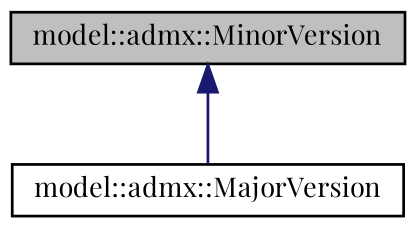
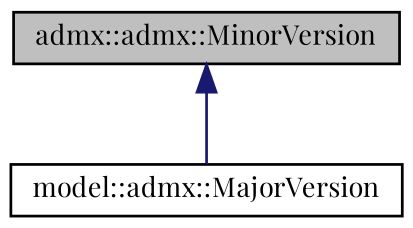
  digraph {
    fontname="Playfair Display"
    node [color=black fontname="Playfair Display" fontsize=10 shape=record style=filled]
-   n1 [fillcolor=grey75 fontcolor=black height=0.2 label="model::admx::MinorVersion" width=0.4]
+   n1 [fillcolor=grey75 fontcolor=black height=0.2 label="admx::admx::MinorVersion" width=0.4]
    n2 [fillcolor=white height=0.2 label="model::admx::MajorVersion" width=0.4]
    n1 -> n2 [color=midnightblue dir=back fontname="Playfair Display" fontsize=10 labelfontname=Helvetica labelfontsize=10 style=solid]
  }
